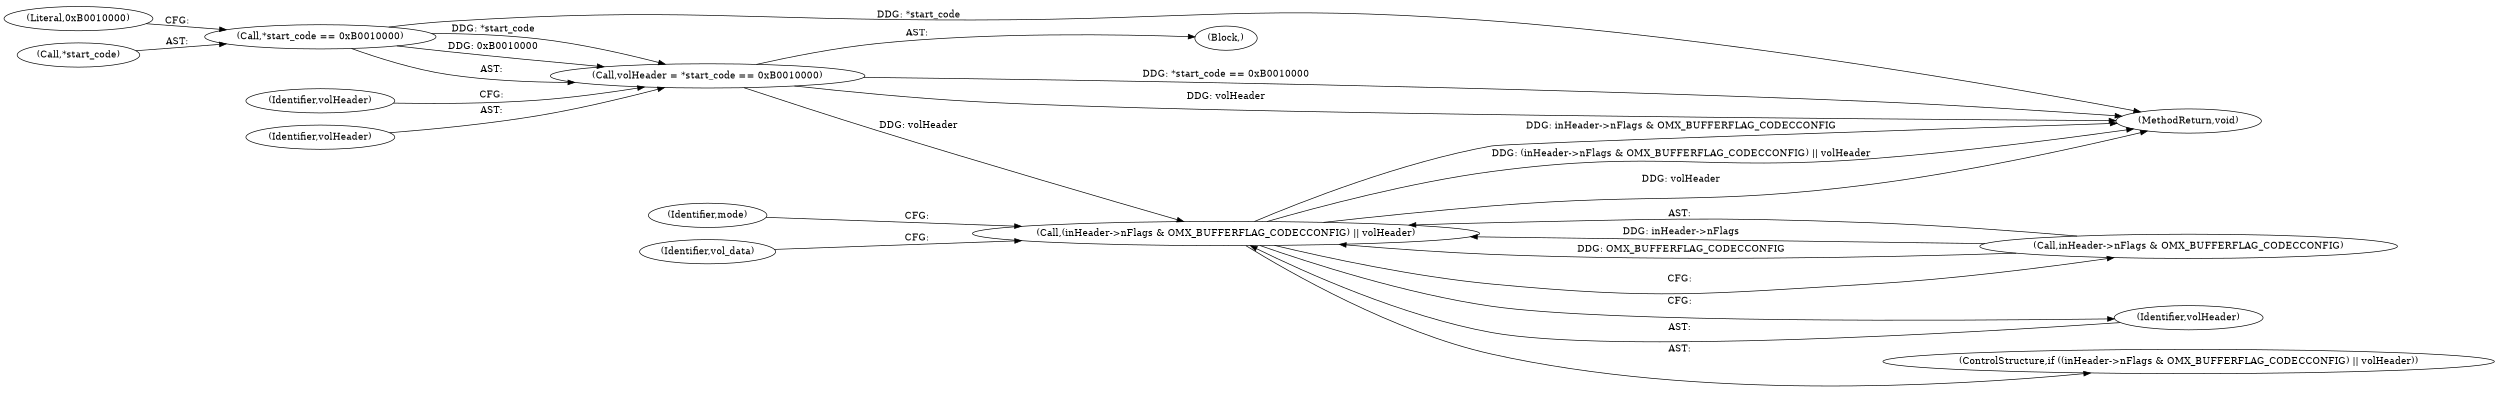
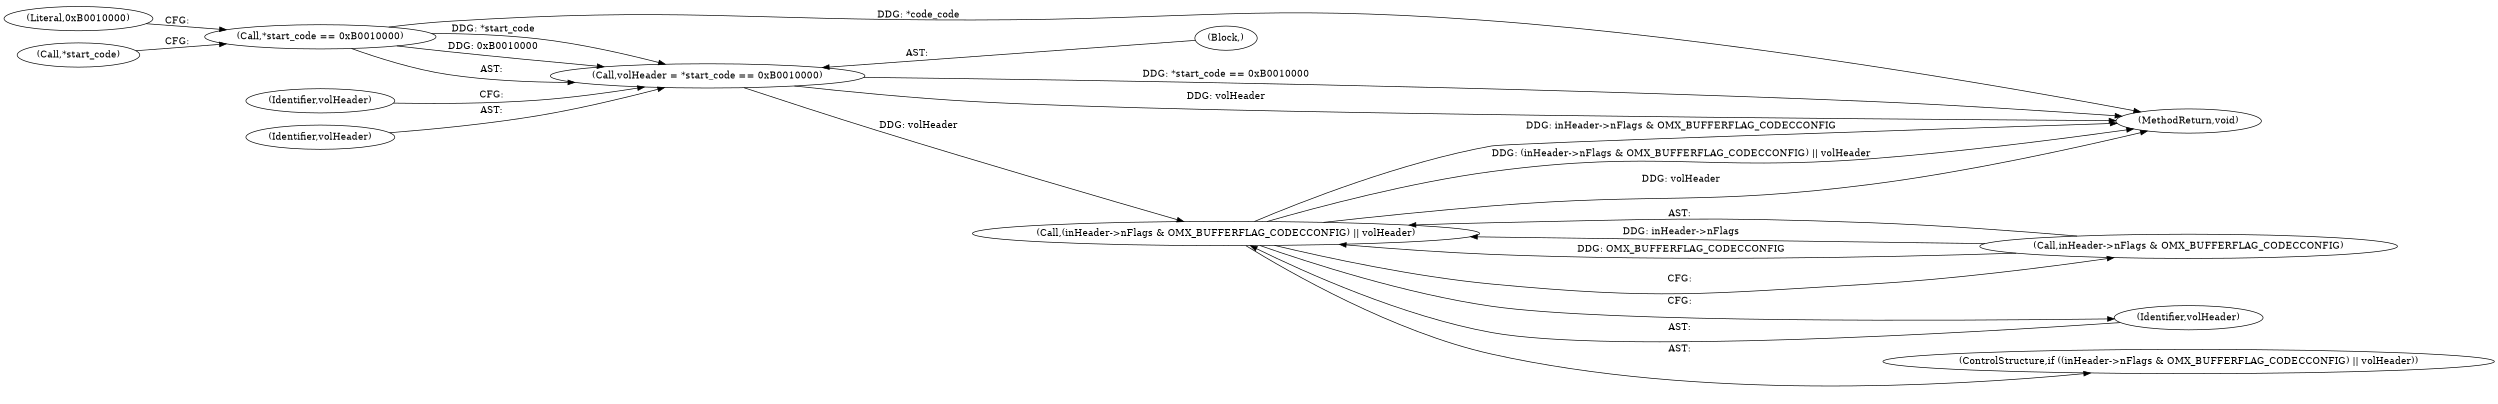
  digraph {
    rankdir=LR
    n1 [label="(Call,*start_code == 0xB0010000)"]
    n2 [label="(Call,volHeader = *start_code == 0xB0010000)"]
    n3 [label="(MethodReturn,void)"]
    n4 [label="(Call,(inHeader->nFlags & OMX_BUFFERFLAG_CODECCONFIG) || volHeader)"]
    n5 [label="(Block,)"]
    n6 [label="(Literal,0xB0010000)"]
    n7 [label="(Identifier,volHeader)"]
    n8 [label="(ControlStructure,if ((inHeader->nFlags & OMX_BUFFERFLAG_CODECCONFIG) || volHeader))"]
    n9 [label="(Call,inHeader->nFlags & OMX_BUFFERFLAG_CODECCONFIG)"]
    n10 [label="(Call,*start_code)"]
    n11 [label="(Identifier,volHeader)"]
-   n12 [label="(Identifier,mode)"]
    n13 [label="(Identifier,volHeader)"]
-   n14 [label="(Identifier,vol_data)"]
    n1 -> n2 [label="AST: "]
    n1 -> n2 [label="DDG: *start_code"]
    n1 -> n2 [label="DDG: 0xB0010000"]
-   n1 -> n3 [label="DDG: *start_code"]
+   n1 -> n3 [label="DDG: *code_code"]
    n2 -> n3 [label="DDG: *start_code == 0xB0010000"]
    n2 -> n3 [label="DDG: volHeader"]
    n2 -> n4 [label="DDG: volHeader"]
-   n2 -> n5 [label="AST: "]
+   n5 -> n2 [label="AST: "]
    n4 -> n3 [label="DDG: inHeader->nFlags & OMX_BUFFERFLAG_CODECCONFIG"]
    n4 -> n3 [label="DDG: (inHeader->nFlags & OMX_BUFFERFLAG_CODECCONFIG) || volHeader"]
    n4 -> n3 [label="DDG: volHeader"]
    n4 -> n7 [label="CFG: "]
    n4 -> n8 [label="AST: "]
    n4 -> n9 [label="CFG: "]
    n6 -> n1 [label="CFG: "]
    n7 -> n4 [label="AST: "]
    n9 -> n4 [label="AST: "]
    n9 -> n4 [label="DDG: inHeader->nFlags"]
    n9 -> n4 [label="DDG: OMX_BUFFERFLAG_CODECCONFIG"]
-   n10 -> n1 [label="AST: "]
+   n10 -> n1 [label="CFG: "]
    n11 -> n2 [label="CFG: "]
-   n12 -> n4 [label="CFG: "]
    n13 -> n2 [label="AST: "]
-   n14 -> n4 [label="CFG: "]
  }
